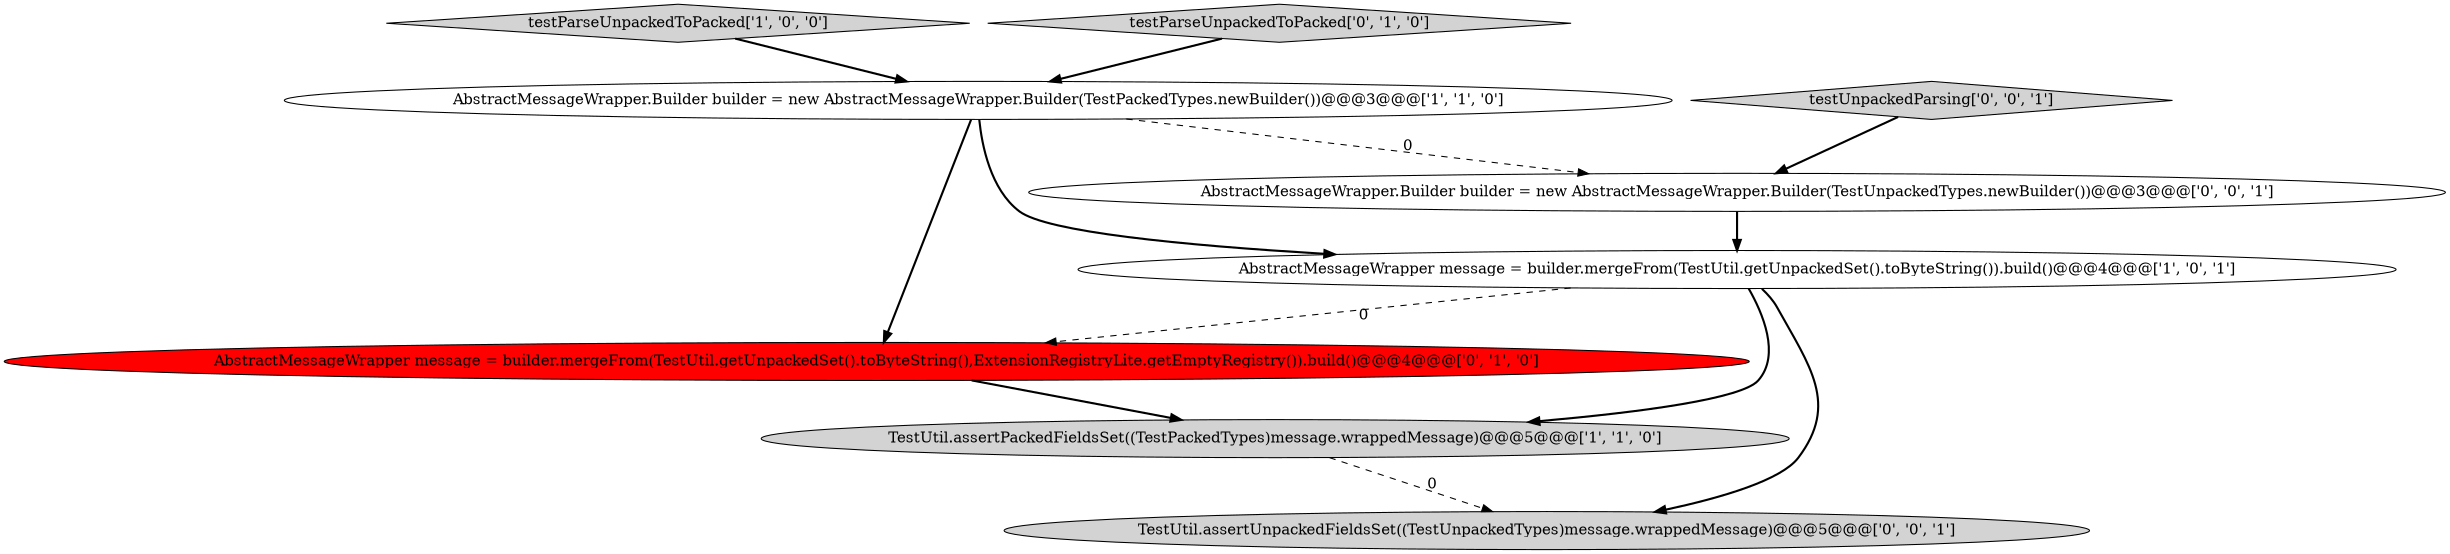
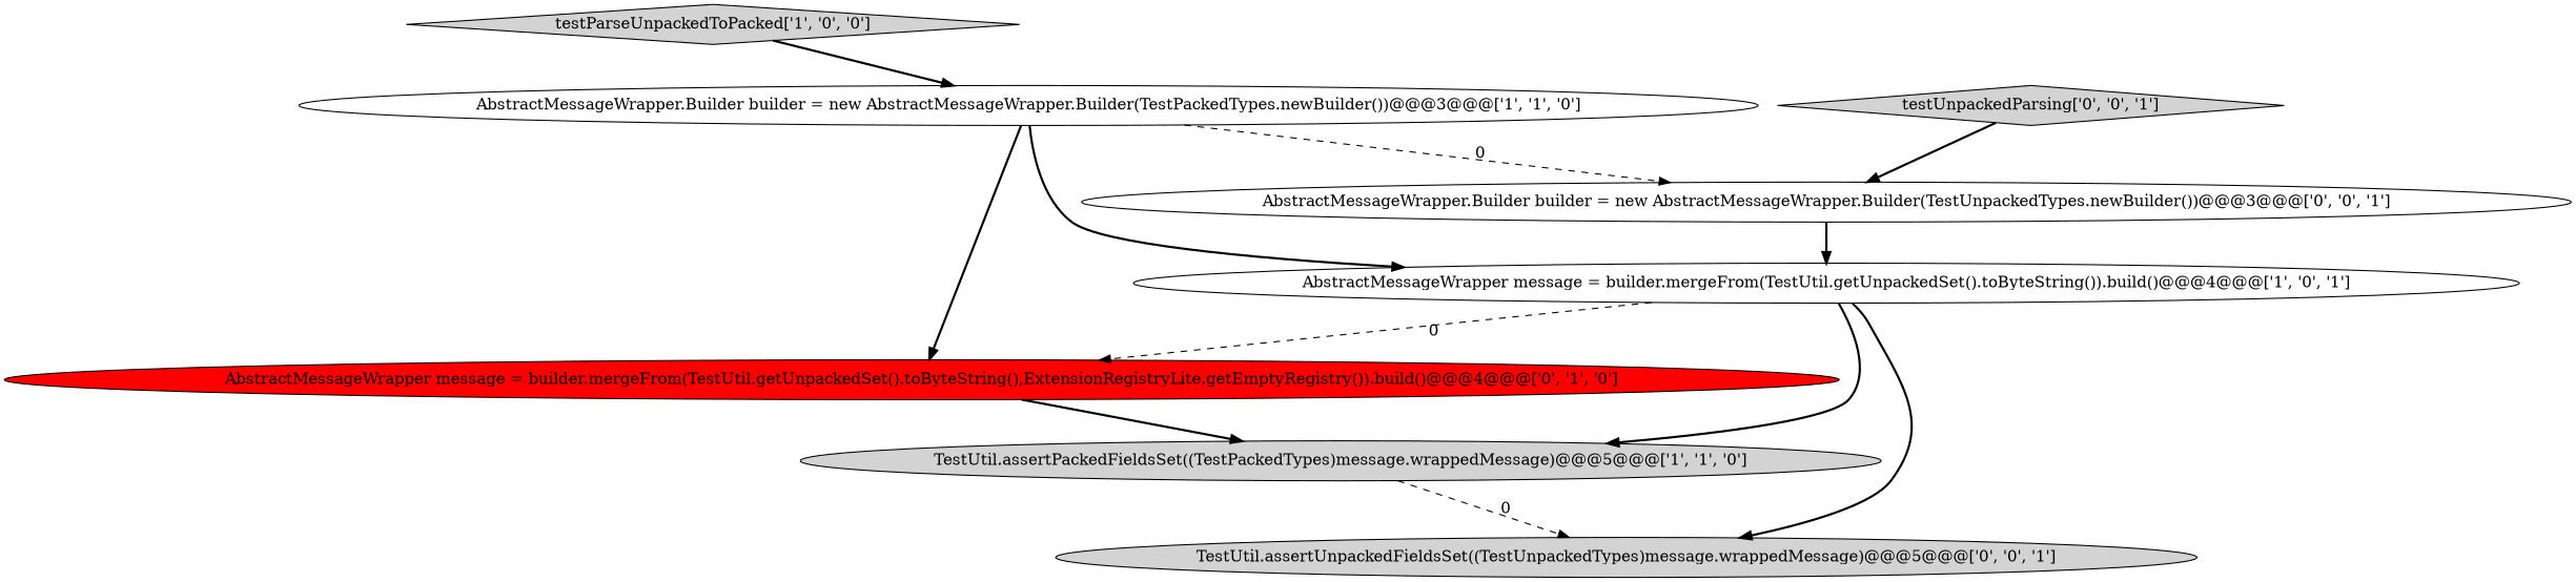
  digraph {
    node [fillcolor=lightgray shape=ellipse style=filled]
    edge [style=bold]
    n1 [fillcolor=red label="AbstractMessageWrapper message = builder.mergeFrom(TestUtil.getUnpackedSet().toByteString(),ExtensionRegistryLite.getEmptyRegistry()).build()@@@4@@@['0', '1', '0']"]
    n2 [label="TestUtil.assertPackedFieldsSet((TestPackedTypes)message.wrappedMessage)@@@5@@@['1', '1', '0']"]
    n3 [fillcolor=white label="AbstractMessageWrapper.Builder builder = new AbstractMessageWrapper.Builder(TestUnpackedTypes.newBuilder())@@@3@@@['0', '0', '1']"]
    n4 [fillcolor=white label="AbstractMessageWrapper message = builder.mergeFrom(TestUtil.getUnpackedSet().toByteString()).build()@@@4@@@['1', '0', '1']"]
    n5 [label="testParseUnpackedToPacked['1', '0', '0']" shape=diamond]
    n6 [fillcolor=white label="AbstractMessageWrapper.Builder builder = new AbstractMessageWrapper.Builder(TestPackedTypes.newBuilder())@@@3@@@['1', '1', '0']"]
-   n7 [label="testParseUnpackedToPacked['0', '1', '0']" shape=diamond]
    n8 [label="TestUtil.assertUnpackedFieldsSet((TestUnpackedTypes)message.wrappedMessage)@@@5@@@['0', '0', '1']"]
    n9 [label="testUnpackedParsing['0', '0', '1']" shape=diamond]
    n1 -> n2
    n2 -> n8 [label=0 style=dashed]
    n3 -> n4
    n4 -> n1 [label=0 style=dashed]
    n4 -> n2
    n4 -> n8
    n5 -> n6
    n6 -> n1
    n6 -> n3 [label=0 style=dashed]
    n6 -> n4
-   n7 -> n6
    n9 -> n3
  }
